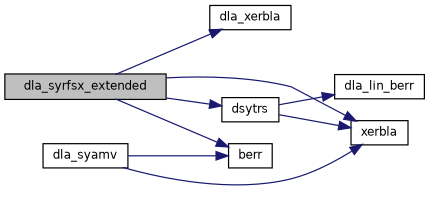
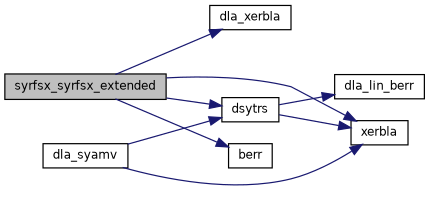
  digraph {
    rankdir=LR
    node [color=black fillcolor=white fontname=Helvetica fontsize=10 shape=record style=filled]
    edge [color=midnightblue fontname=Helvetica fontsize=10 labelfontname=Helvetica labelfontsize=10 style=solid]
-   n1 [fillcolor=grey75 fontcolor=black height=0.2 label=dla_syrfsx_extended width=0.4]
+   n1 [fillcolor=grey75 fontcolor=black height=0.2 label=syrfsx_syrfsx_extended width=0.4]
    n2 [height=0.2 label=berr width=0.4]
    n3 [height=0.2 label=xerbla width=0.4]
    n4 [height=0.2 label=dla_xerbla width=0.4]
    n5 [height=0.2 label=dsytrs width=0.4]
    n6 [height=0.2 label=dla_lin_berr width=0.4]
    n7 [height=0.2 label=dla_syamv width=0.4]
    n1 -> n2
    n1 -> n3
    n1 -> n4
    n1 -> n5
    n5 -> n3
    n5 -> n6
-   n7 -> n2
+   n7 -> n5
    n7 -> n3
  }
